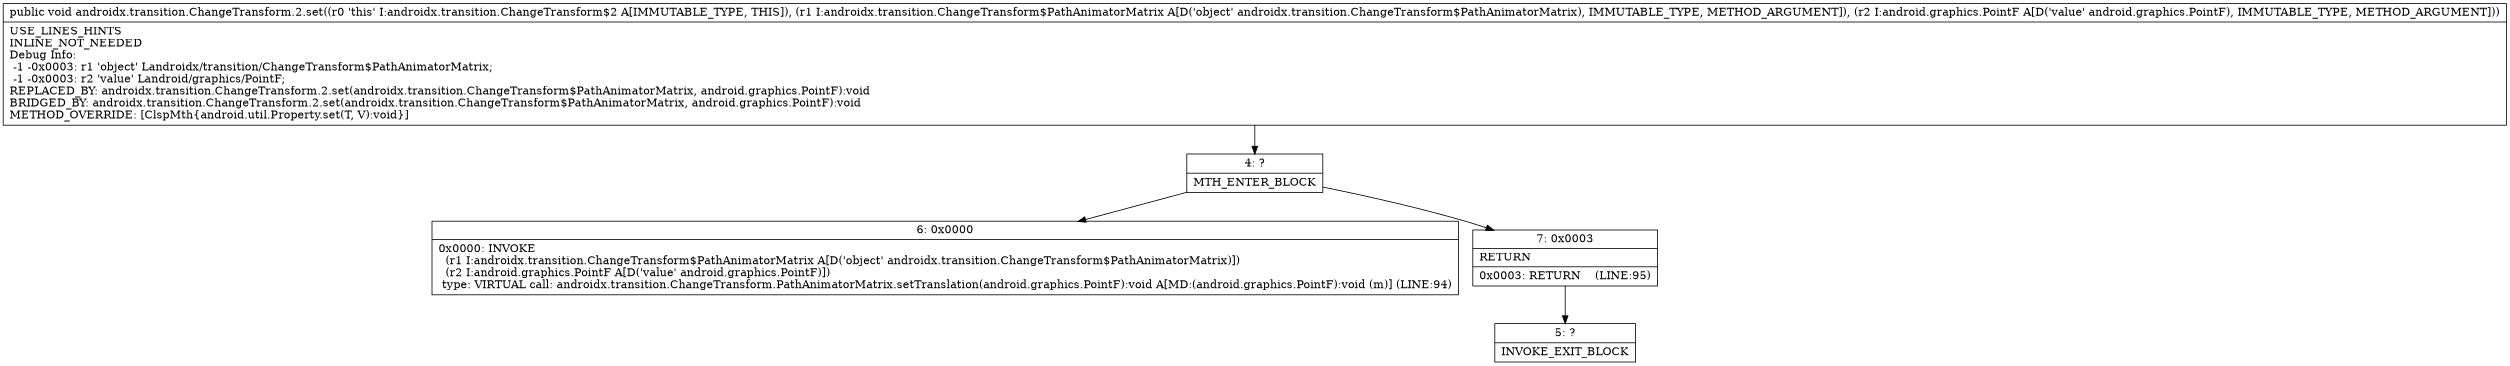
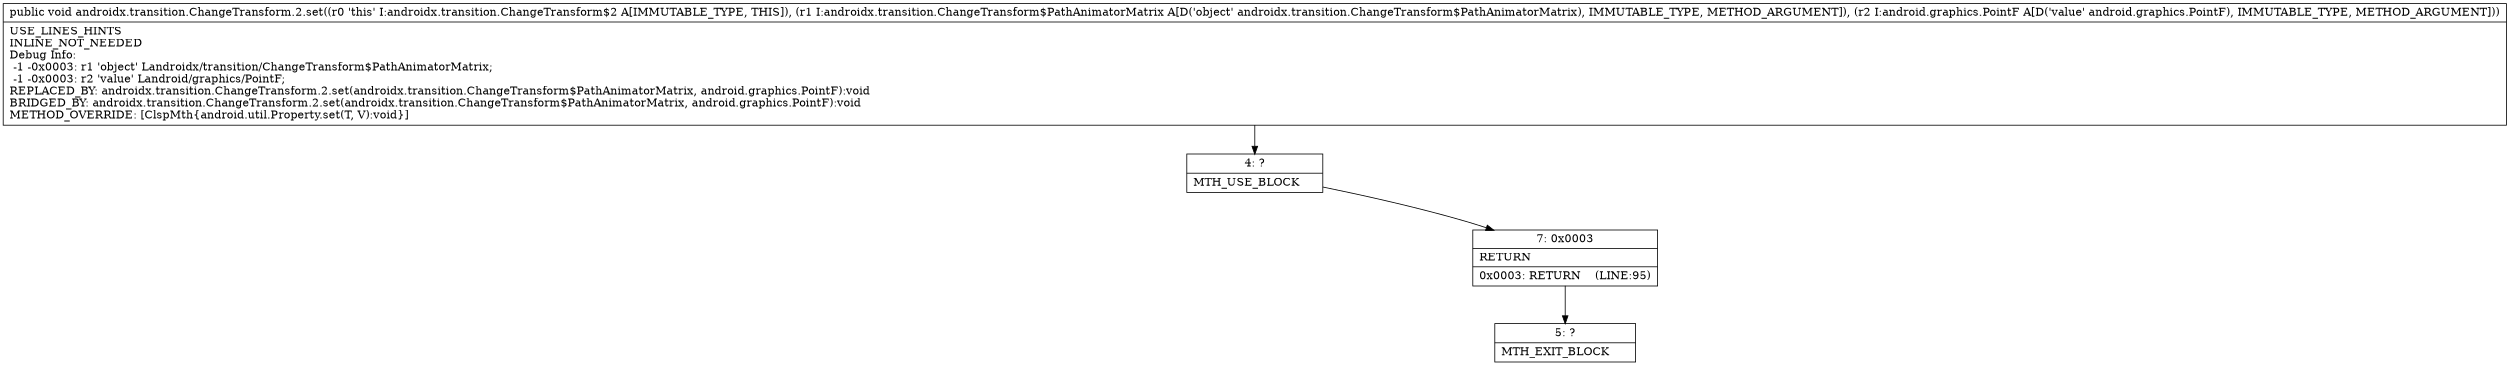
  digraph {
    node [shape=record]
-   n1 [label="{4\:\ ?|MTH_ENTER_BLOCK\l}"]
-   n2 [label="{6\:\ 0x0000|0x0000: INVOKE  \l  (r1 I:androidx.transition.ChangeTransform$PathAnimatorMatrix A[D('object' androidx.transition.ChangeTransform$PathAnimatorMatrix)])\l  (r2 I:android.graphics.PointF A[D('value' android.graphics.PointF)])\l type: VIRTUAL call: androidx.transition.ChangeTransform.PathAnimatorMatrix.setTranslation(android.graphics.PointF):void A[MD:(android.graphics.PointF):void (m)] (LINE:94)\l}"]
+   n1 [label="{4\:\ ?|MTH_USE_BLOCK\l}"]
    n3 [label="{7\:\ 0x0003|RETURN\l|0x0003: RETURN    (LINE:95)\l}"]
-   n4 [label="{5\:\ ?|INVOKE_EXIT_BLOCK\l}"]
+   n4 [label="{5\:\ ?|MTH_EXIT_BLOCK\l}"]
    n5 [label="{public void androidx.transition.ChangeTransform.2.set((r0 'this' I:androidx.transition.ChangeTransform$2 A[IMMUTABLE_TYPE, THIS]), (r1 I:androidx.transition.ChangeTransform$PathAnimatorMatrix A[D('object' androidx.transition.ChangeTransform$PathAnimatorMatrix), IMMUTABLE_TYPE, METHOD_ARGUMENT]), (r2 I:android.graphics.PointF A[D('value' android.graphics.PointF), IMMUTABLE_TYPE, METHOD_ARGUMENT]))  | USE_LINES_HINTS\lINLINE_NOT_NEEDED\lDebug Info:\l  \-1 \-0x0003: r1 'object' Landroidx\/transition\/ChangeTransform$PathAnimatorMatrix;\l  \-1 \-0x0003: r2 'value' Landroid\/graphics\/PointF;\lREPLACED_BY: androidx.transition.ChangeTransform.2.set(androidx.transition.ChangeTransform$PathAnimatorMatrix, android.graphics.PointF):void\lBRIDGED_BY: androidx.transition.ChangeTransform.2.set(androidx.transition.ChangeTransform$PathAnimatorMatrix, android.graphics.PointF):void\lMETHOD_OVERRIDE: [ClspMth\{android.util.Property.set(T, V):void\}]\l}"]
-   n1 -> n2
    n1 -> n3
    n3 -> n4
    n5 -> n1
  }
